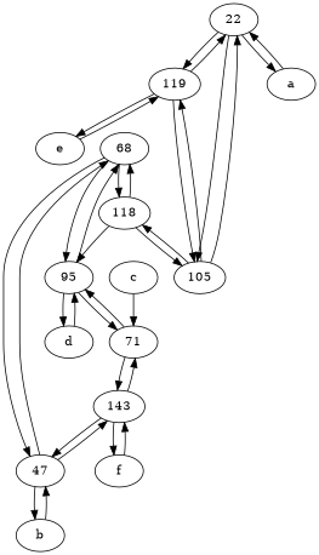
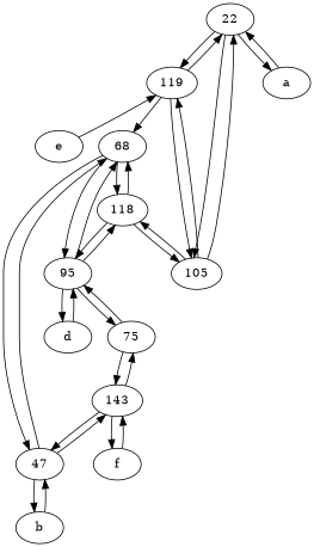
  digraph {
    22
    119
    105
    a
    e
    118
    f
    143
-   71
+   71 [label=75]
    47
-   c
    95
    n13 [label=68]
    d
    b
    22 -> 119
    22 -> 105
    22 -> a
    119 -> 22
    119 -> 105
-   119 -> e
+   119 -> n13
    105 -> 22
    105 -> 119
    105 -> 118
    a -> 22
    e -> 119
    118 -> 105
    118 -> 95
    118 -> n13
    f -> 143
    143 -> f
    143 -> 71
    143 -> 47
    71 -> 143
    71 -> 95
    47 -> 143
    47 -> n13
    47 -> b
-   c -> 71
+   95 -> 118
    95 -> 71
    95 -> n13
    95 -> d
    n13 -> 118
    n13 -> 47
    n13 -> 95
    d -> 95
    b -> 47
  }
